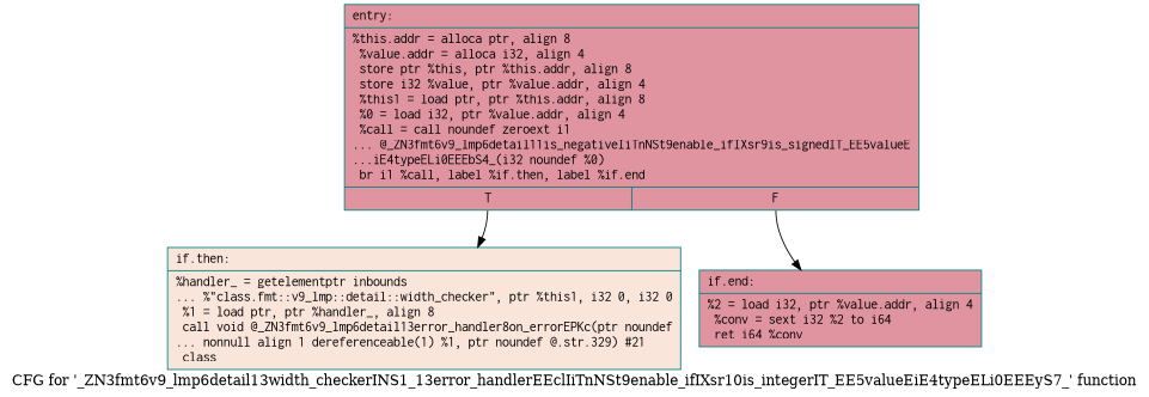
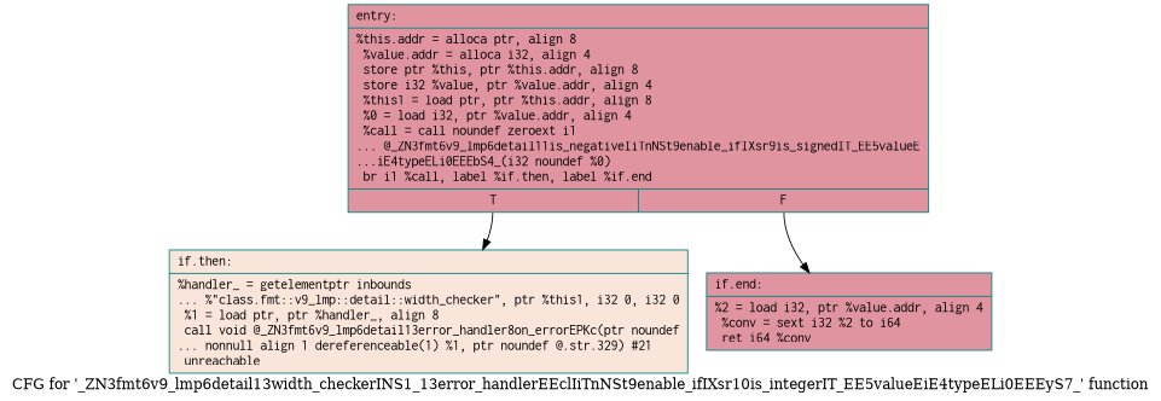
  digraph {
    label="CFG for '_ZN3fmt6v9_lmp6detail13width_checkerINS1_13error_handlerEEclIiTnNSt9enable_ifIXsr10is_integerIT_EE5valueEiE4typeELi0EEEyS7_' function"
    node [color=teal fillcolor="#b70d2870" fontname=Courier shape=record style=filled]
    n1 [label="{entry:\l|  %this.addr = alloca ptr, align 8\l  %value.addr = alloca i32, align 4\l  store ptr %this, ptr %this.addr, align 8\l  store i32 %value, ptr %value.addr, align 4\l  %this1 = load ptr, ptr %this.addr, align 8\l  %0 = load i32, ptr %value.addr, align 4\l  %call = call noundef zeroext i1\l... @_ZN3fmt6v9_lmp6detail11is_negativeIiTnNSt9enable_ifIXsr9is_signedIT_EE5valueE\l...iE4typeELi0EEEbS4_(i32 noundef %0)\l  br i1 %call, label %if.then, label %if.end\l|{<s0>T|<s1>F}}"]
-   n2 [fillcolor="#f4c5ad70" label="{if.then:\l|  %handler_ = getelementptr inbounds\l... %\"class.fmt::v9_lmp::detail::width_checker\", ptr %this1, i32 0, i32 0\l  %1 = load ptr, ptr %handler_, align 8\l  call void @_ZN3fmt6v9_lmp6detail13error_handler8on_errorEPKc(ptr noundef\l... nonnull align 1 dereferenceable(1) %1, ptr noundef @.str.329) #21\l  class\l}"]
+   n2 [fillcolor="#f4c5ad70" label="{if.then:\l|  %handler_ = getelementptr inbounds\l... %\"class.fmt::v9_lmp::detail::width_checker\", ptr %this1, i32 0, i32 0\l  %1 = load ptr, ptr %handler_, align 8\l  call void @_ZN3fmt6v9_lmp6detail13error_handler8on_errorEPKc(ptr noundef\l... nonnull align 1 dereferenceable(1) %1, ptr noundef @.str.329) #21\l  unreachable\l}"]
    n3 [label="{if.end:\l|  %2 = load i32, ptr %value.addr, align 4\l  %conv = sext i32 %2 to i64\l  ret i64 %conv\l}"]
    n1 -> n2 [tailport=s0]
    n1 -> n3 [tailport=s1]
  }
